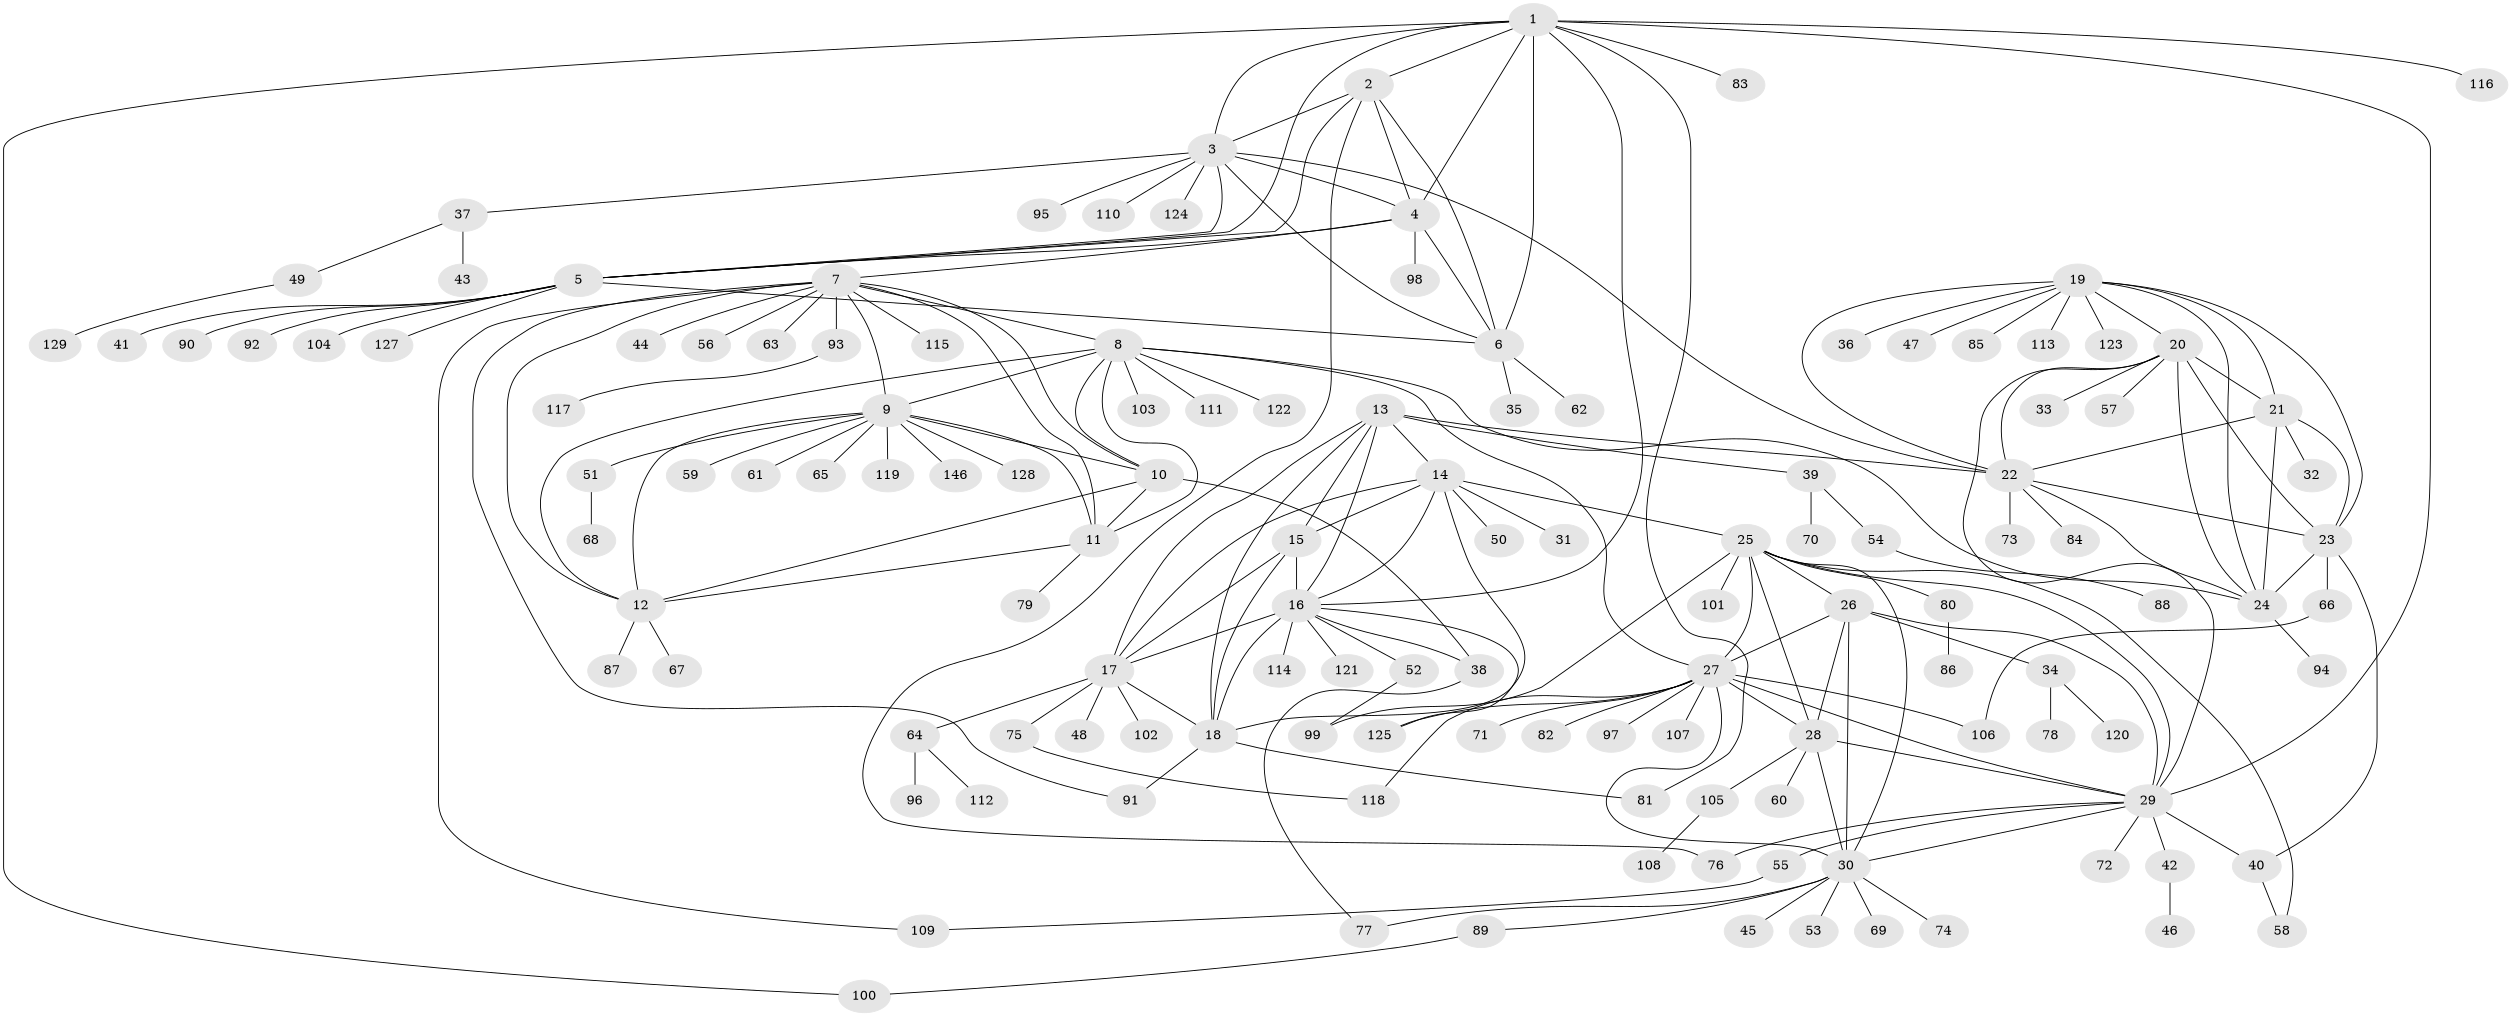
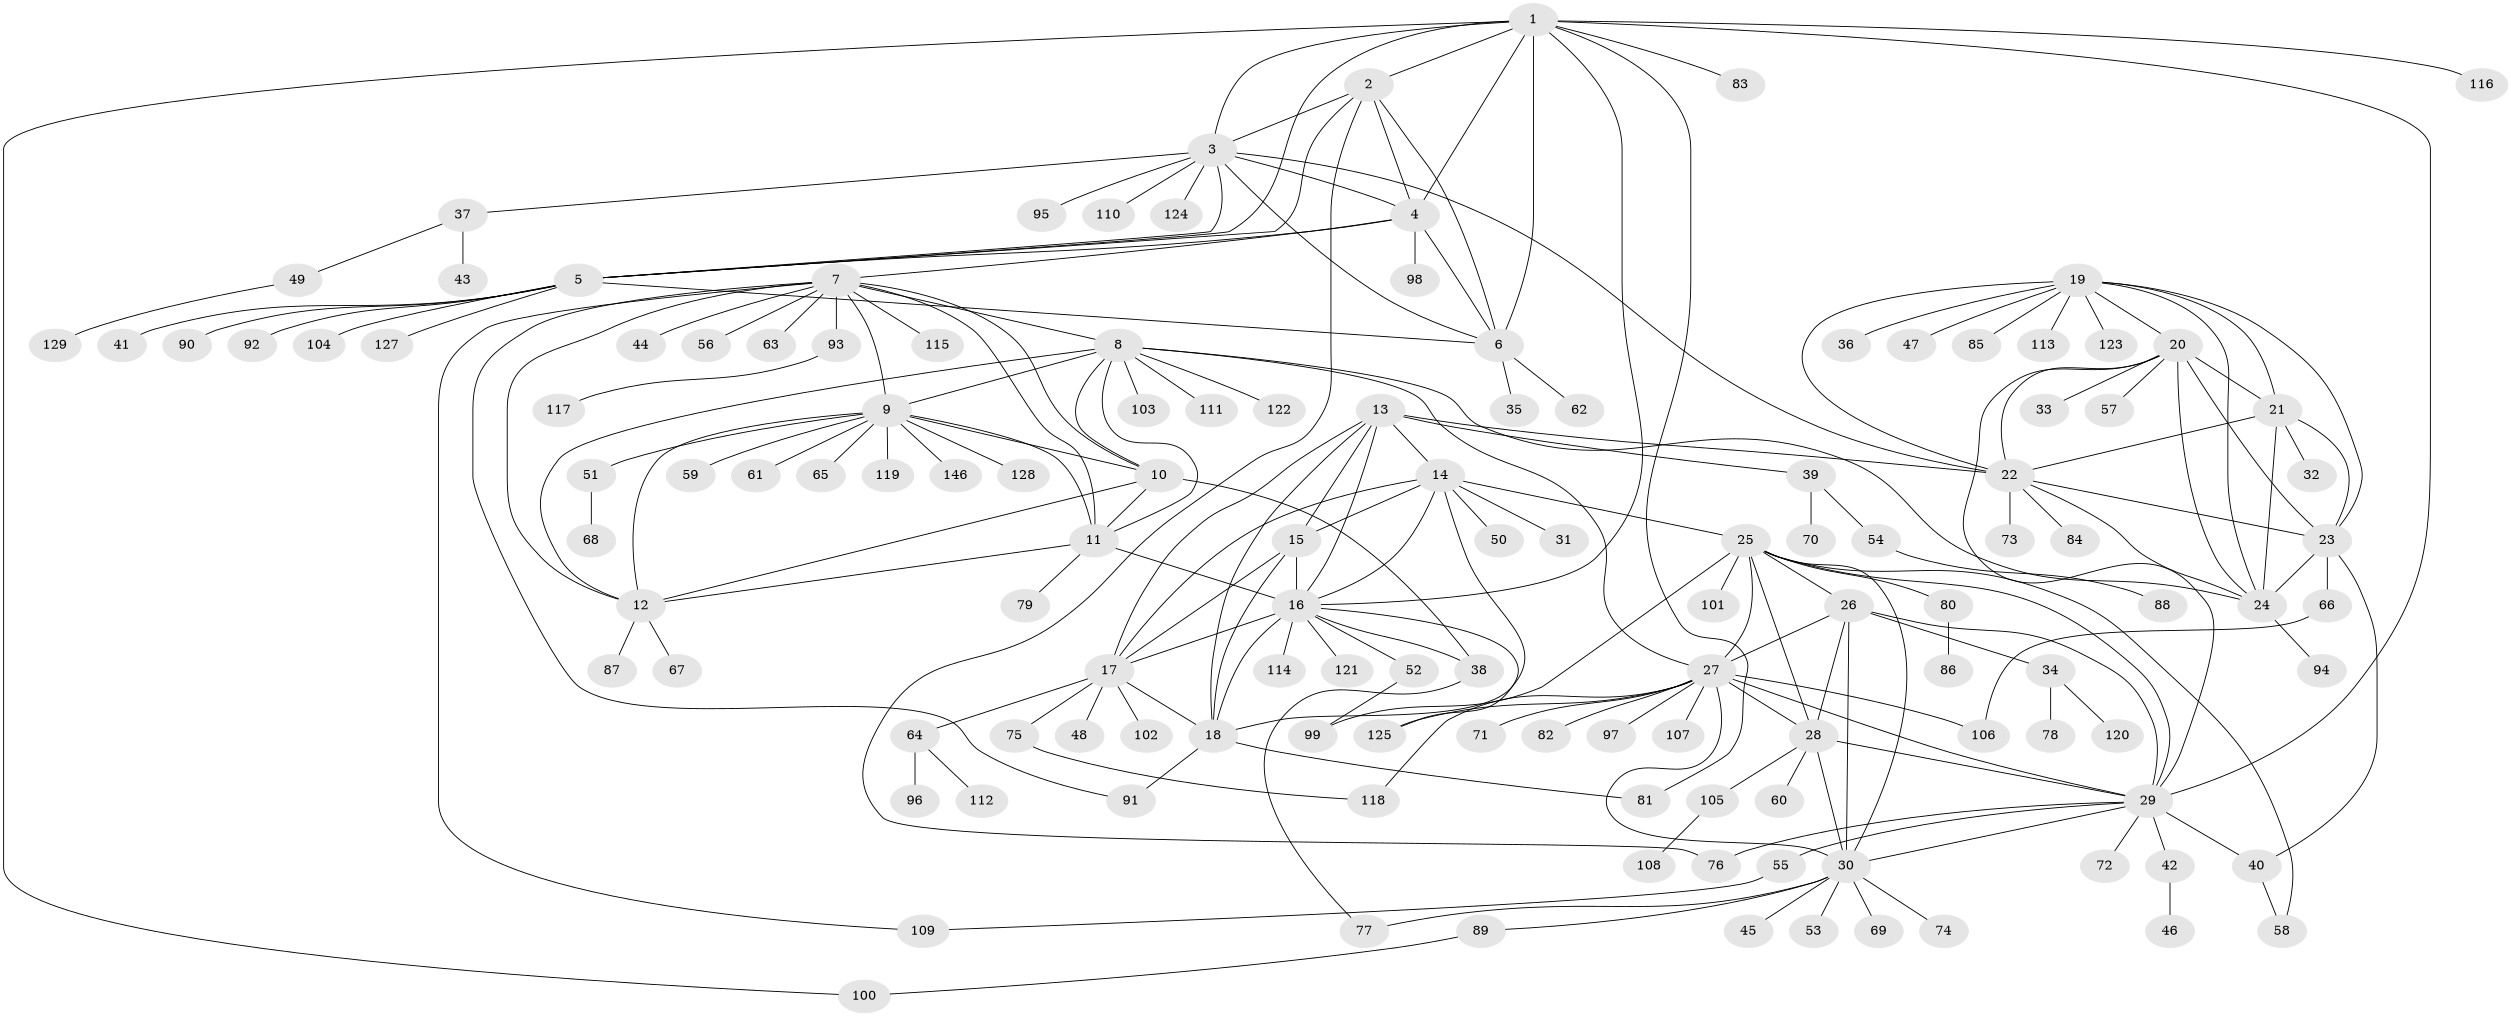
  graph {
    node [color=gray90 style=filled]
    1
    2
    3
    4
    5
    6
    16
    29
    81
    83
    100
    116
    76
    22
    37
    95
    110
    124
    7
    98
    41
    90
    92
    104
    127
    35
    62
    38
    17
    18
    52
    114
    121
    125
    40
    30
    42
    55
    72
    24
    23
    73
    84
    43
    49
    8
    9
    10
    11
    12
    44
    56
    63
    91
    93
    109
    115
    27
    103
    111
    122
    51
    59
    61
    65
    119
    n67 [label=146]
    128
    79
    67
    87
    117
    94
    28
    71
    82
    97
    106
    107
    118
    68
    77
    13
    14
    15
    39
    25
    31
    50
    48
    64
    75
    102
    54
    70
    26
    58
    80
    99
    101
    96
    112
    19
    20
    21
    36
    47
    85
    113
    123
    33
    57
    32
    66
    34
    60
    105
    45
    53
    69
    74
    89
    86
    78
    120
    108
    46
    129
    88
    1 -- 2
    1 -- 3
    1 -- 4
    1 -- 5
    1 -- 6
    1 -- 16
    1 -- 29
    1 -- 81
    1 -- 83
    1 -- 100
    1 -- 116
    2 -- 3
    2 -- 4
    2 -- 5
    2 -- 6
    2 -- 76
    3 -- 4
    3 -- 5
    3 -- 6
    3 -- 22
    3 -- 37
    3 -- 95
    3 -- 110
    3 -- 124
    4 -- 5
    4 -- 6
    4 -- 7
    4 -- 98
    5 -- 6
    5 -- 41
    5 -- 90
    5 -- 92
    5 -- 104
    5 -- 127
    6 -- 35
    6 -- 62
    16 -- 38
    16 -- 17
    16 -- 18
    16 -- 52
    16 -- 114
    16 -- 121
    16 -- 125
    29 -- 76
    29 -- 40
    29 -- 30
    29 -- 42
    29 -- 55
    29 -- 72
    22 -- 24
    22 -- 23
    22 -- 73
    22 -- 84
    37 -- 43
    37 -- 49
    7 -- 8
    7 -- 9
    7 -- 10
    7 -- 11
    7 -- 12
    7 -- 44
    7 -- 56
    7 -- 63
    7 -- 91
    7 -- 93
    7 -- 109
    7 -- 115
    38 -- 77
    17 -- 18
    17 -- 48
    17 -- 64
    17 -- 75
    17 -- 102
    18 -- 81
    18 -- 91
    52 -- 99
    40 -- 58
    30 -- 77
    30 -- 45
    30 -- 53
    30 -- 69
    30 -- 74
    30 -- 89
    42 -- 46
    55 -- 109
    24 -- 94
    23 -- 40
    23 -- 24
    23 -- 66
    49 -- 129
    8 -- 24
    8 -- 9
    8 -- 10
    8 -- 11
    8 -- 12
    8 -- 27
    8 -- 103
    8 -- 111
    8 -- 122
    9 -- 10
    9 -- 11
    9 -- 12
    9 -- 51
    9 -- 59
    9 -- 61
    9 -- 65
    9 -- 119
    9 -- n67
    9 -- 128
    10 -- 38
    10 -- 11
    10 -- 12
+   11 -- 16
    11 -- 12
    11 -- 79
    12 -- 67
    12 -- 87
    93 -- 117
    27 -- 29
    27 -- 125
    27 -- 30
    27 -- 28
    27 -- 71
    27 -- 82
    27 -- 97
    27 -- 106
    27 -- 107
    27 -- 118
    51 -- 68
    28 -- 29
    28 -- 30
    28 -- 60
    28 -- 105
    13 -- 16
    13 -- 22
    13 -- 17
    13 -- 18
    13 -- 14
    13 -- 15
    13 -- 39
    14 -- 16
    14 -- 17
    14 -- 18
    14 -- 15
    14 -- 25
    14 -- 31
    14 -- 50
    15 -- 16
    15 -- 17
    15 -- 18
    39 -- 54
    39 -- 70
    25 -- 29
    25 -- 30
    25 -- 27
    25 -- 28
    25 -- 26
    25 -- 58
    25 -- 80
    25 -- 99
    25 -- 101
    64 -- 96
    64 -- 112
    75 -- 118
    54 -- 88
    26 -- 29
    26 -- 30
    26 -- 27
    26 -- 28
    26 -- 34
    80 -- 86
    19 -- 22
    19 -- 24
    19 -- 23
    19 -- 20
    19 -- 21
    19 -- 36
    19 -- 47
    19 -- 85
    19 -- 113
    19 -- 123
    20 -- 29
    20 -- 22
    20 -- 24
    20 -- 23
    20 -- 21
    20 -- 33
    20 -- 57
    21 -- 22
    21 -- 24
    21 -- 23
    21 -- 32
    66 -- 106
    34 -- 78
    34 -- 120
    105 -- 108
    89 -- 100
  }
